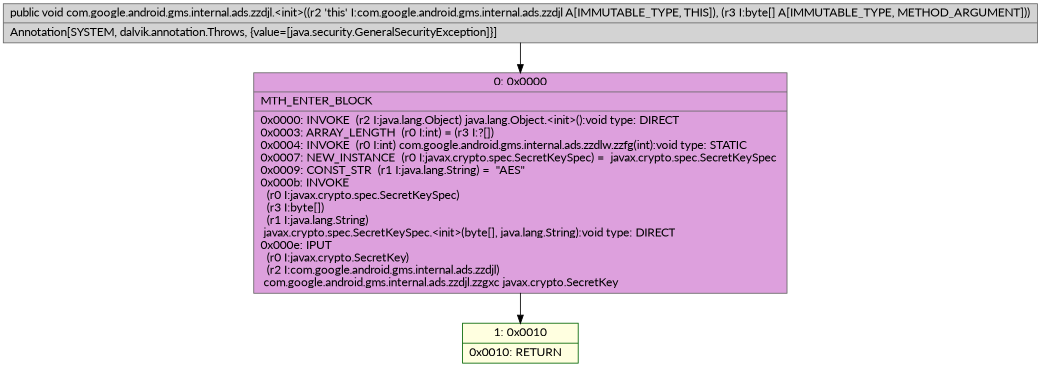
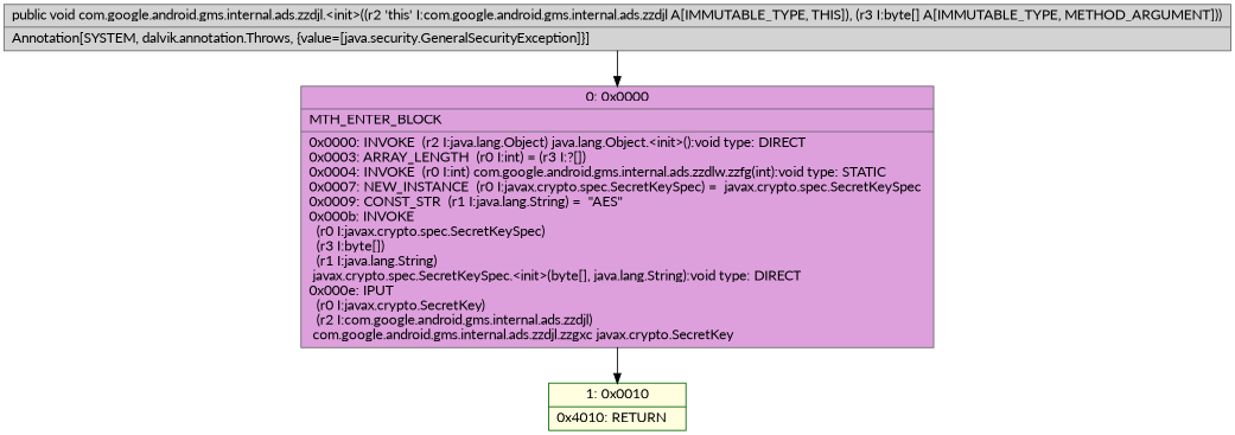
  digraph {
    fontname=Lato
    node [shape=record style=filled color=gray40 fontname=Lato]
    edge [fontname=Lato]
    n1 [label="{0\:\ 0x0000|MTH_ENTER_BLOCK\l|0x0000: INVOKE  (r2 I:java.lang.Object) java.lang.Object.\<init\>():void type: DIRECT \l0x0003: ARRAY_LENGTH  (r0 I:int) = (r3 I:?[]) \l0x0004: INVOKE  (r0 I:int) com.google.android.gms.internal.ads.zzdlw.zzfg(int):void type: STATIC \l0x0007: NEW_INSTANCE  (r0 I:javax.crypto.spec.SecretKeySpec) =  javax.crypto.spec.SecretKeySpec \l0x0009: CONST_STR  (r1 I:java.lang.String) =  \"AES\" \l0x000b: INVOKE  \l  (r0 I:javax.crypto.spec.SecretKeySpec)\l  (r3 I:byte[])\l  (r1 I:java.lang.String)\l javax.crypto.spec.SecretKeySpec.\<init\>(byte[], java.lang.String):void type: DIRECT \l0x000e: IPUT  \l  (r0 I:javax.crypto.SecretKey)\l  (r2 I:com.google.android.gms.internal.ads.zzdjl)\l com.google.android.gms.internal.ads.zzdjl.zzgxc javax.crypto.SecretKey \l}" fillcolor=plum]
-   n2 [label="{1\:\ 0x0010|0x0010: RETURN   \l}" fillcolor=lightyellow color=darkgreen]
+   n2 [label="{1\:\ 0x0010|0x4010: RETURN   \l}" fillcolor=lightyellow color=darkgreen]
    n3 [label="{public void com.google.android.gms.internal.ads.zzdjl.\<init\>((r2 'this' I:com.google.android.gms.internal.ads.zzdjl A[IMMUTABLE_TYPE, THIS]), (r3 I:byte[] A[IMMUTABLE_TYPE, METHOD_ARGUMENT]))  | Annotation[SYSTEM, dalvik.annotation.Throws, \{value=[java.security.GeneralSecurityException]\}]\l}" fillcolor=lightgrey]
    n1 -> n2
    n3 -> n1
  }
